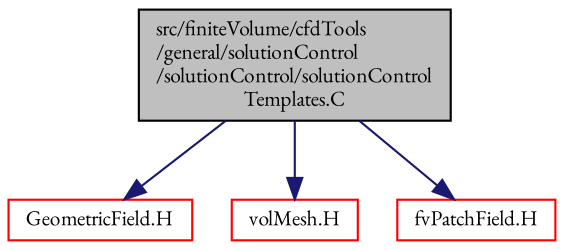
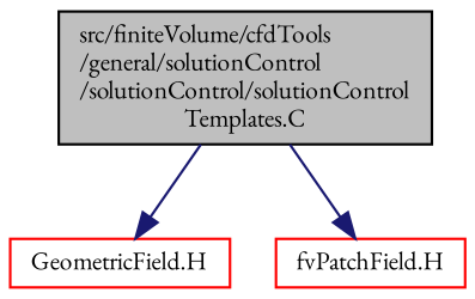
  digraph {
    fontname="EB Garamond"
    node [color=red fontname="EB Garamond" fontsize=10 shape=record]
    edge [color=midnightblue fontname="EB Garamond" fontsize=10 labelfontname=FreeSans labelfontsize=10 style=solid]
    n1 [color=black fillcolor=grey75 fontcolor=black height=0.2 label="src/finiteVolume/cfdTools\l/general/solutionControl\l/solutionControl/solutionControl\lTemplates.C" style=filled width=0.4]
    n2 [height=0.2 label="GeometricField.H" width=0.4]
-   n3 [height=0.2 label="volMesh.H" width=0.4]
    n4 [height=0.2 label="fvPatchField.H" width=0.4]
    n1 -> n2
-   n1 -> n3
    n1 -> n4
  }
